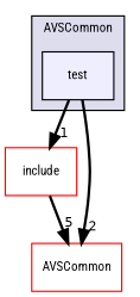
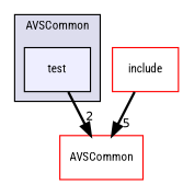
  digraph {
    compound=true
    fontname="Roboto Condensed"
    node [fillcolor=white fontname="Roboto Condensed" fontsize=10 shape=box style=filled color=red]
    edge [fontname="Roboto Condensed" labeldistance=1.5 labelfontname=Helvetica labelfontsize=10 style=bold]
    n1 [fillcolor="#eeeeff" label=test pencolor=black color=""]
    n2 [label=include]
    n3 [label=AVSCommon]
    subgraph cluster_1 {
      bgcolor="#ddddee"
      fontsize=10
      label=AVSCommon
      pencolor=black
      n1
    }
-   n1 -> n2 [headlabel=1]
    n1 -> n3 [headlabel=2]
    n2 -> n3 [headlabel=5]
  }
